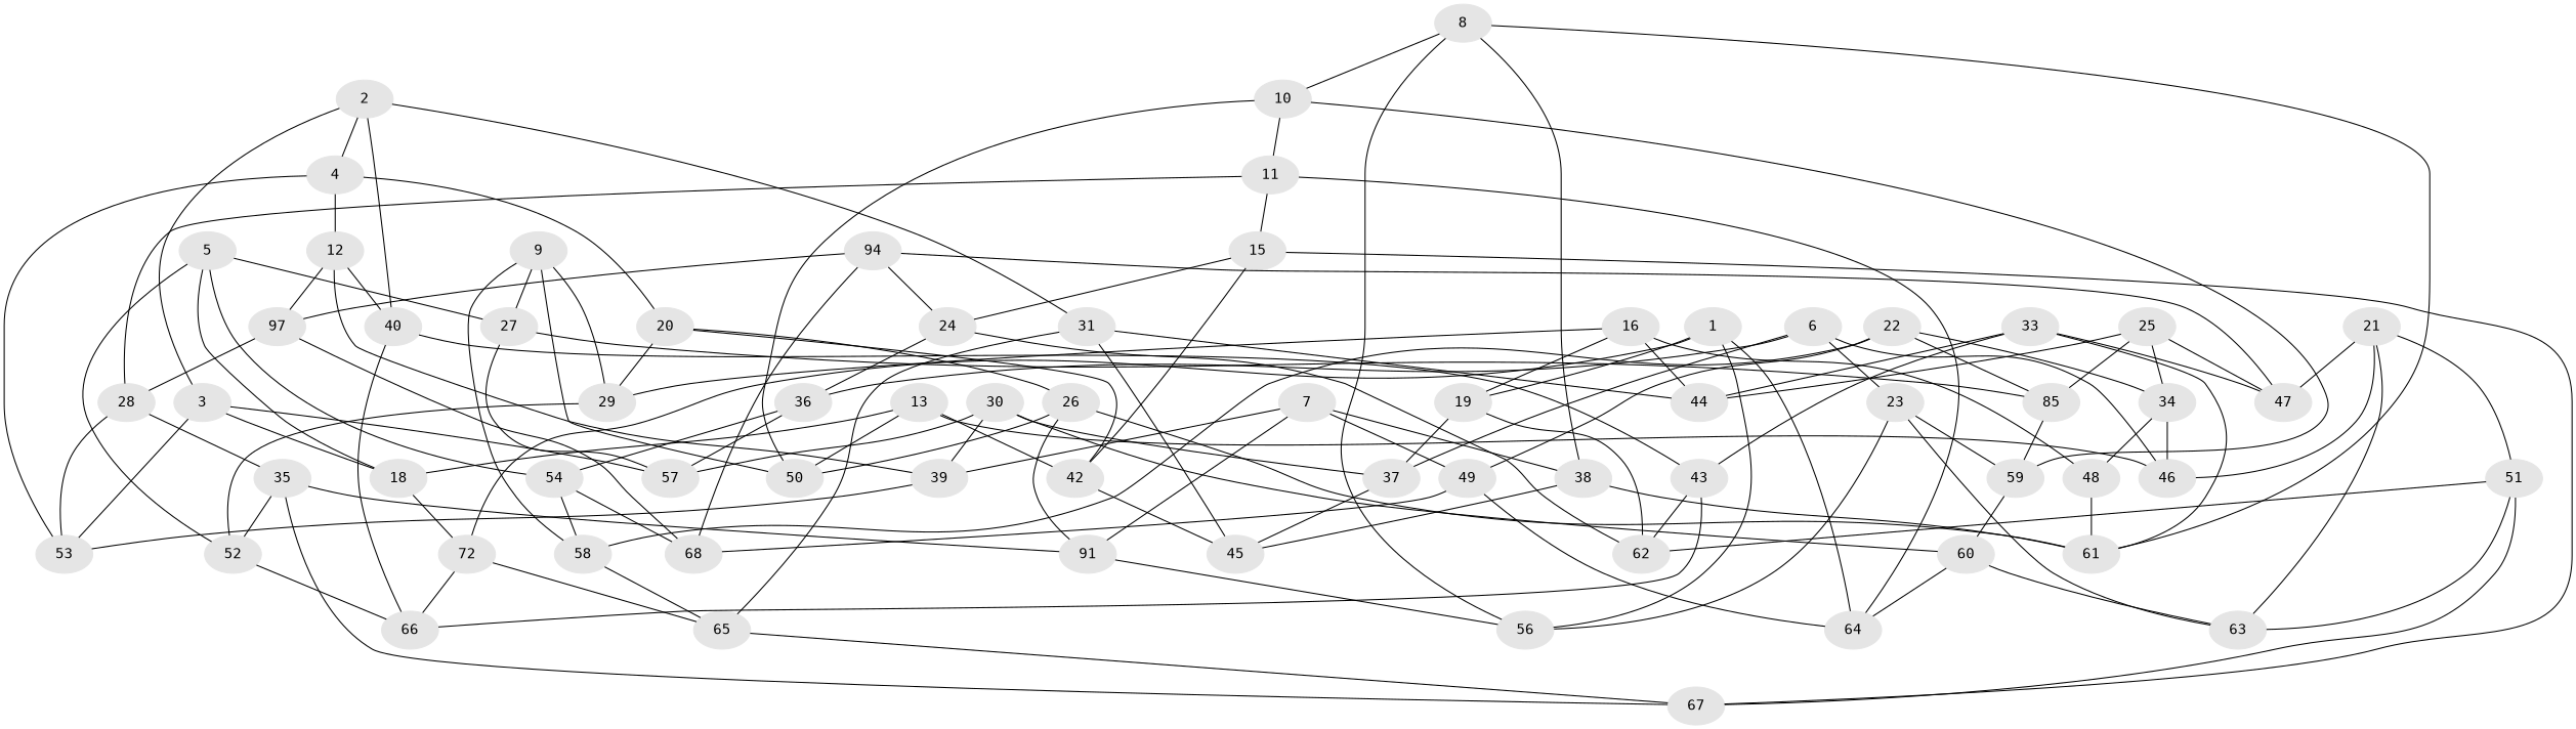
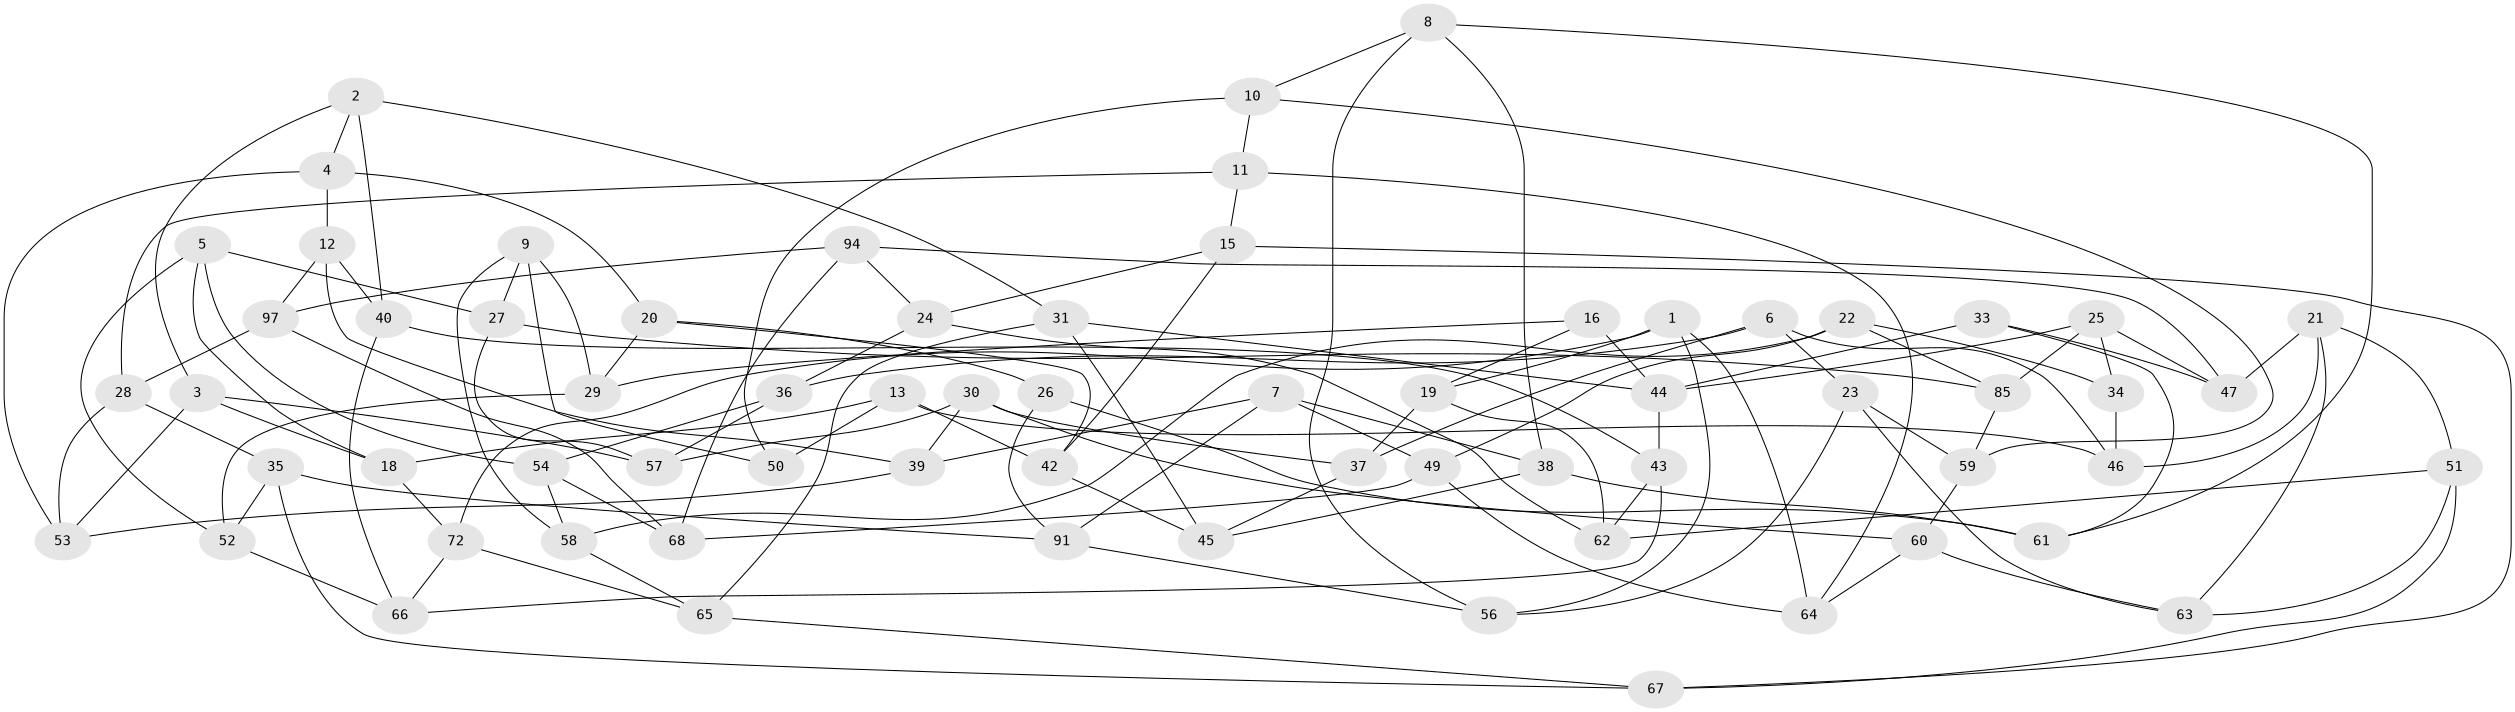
  graph {
    fontname="DejaVu Sans Mono"
    node [color=gray90 fontname="DejaVu Sans Mono" style=filled]
    edge [fontname="DejaVu Sans Mono"]
    1
    19
    n3 [label=72]
    56
    64
    37
    62
    65
    66
    2
    3
    4
    31
    40
    18
    53
    57
    12
    20
    44
    45
    43
    39
    n24 [label=97]
    29
    42
    26
    5
    27
    52
    54
    n32 [label=85]
    58
    68
    6
    23
    36
    46
    59
    63
    7
    38
    n43 [label=91]
    49
    61
    8
    10
    50
    11
    9
    15
    28
    60
    24
    67
    35
    13
    n58 [label=94]
    47
    16
-   48
    21
    51
    22
    34
    25
    30
    33
    1 -- 19
    1 -- n3
    1 -- 56
    1 -- 64
    19 -- 37
    19 -- 62
    n3 -- 65
    n3 -- 66
    37 -- 45
    65 -- 67
    2 -- 3
    2 -- 4
    2 -- 31
    2 -- 40
    3 -- 18
    3 -- 53
    3 -- 57
    4 -- 53
    4 -- 12
    4 -- 20
    31 -- 65
    31 -- 44
    31 -- 45
    40 -- 66
    40 -- 43
    18 -- n3
    12 -- 40
    12 -- 39
    12 -- n24
    20 -- 29
    20 -- 42
    20 -- 26
    43 -- 62
    43 -- 66
    39 -- 53
    n24 -- 68
    n24 -- 28
    29 -- 52
    42 -- 45
    26 -- n43
    26 -- 61
-   26 -- 50
    5 -- 18
    5 -- 27
    5 -- 52
    5 -- 54
    27 -- 57
    27 -- n32
    52 -- 66
    54 -- 58
    54 -- 68
    n32 -- 59
    58 -- 65
    6 -- 37
    6 -- 23
    6 -- 36
    6 -- 46
    23 -- 56
    23 -- 59
    23 -- 63
    36 -- 57
    36 -- 54
    59 -- 60
    7 -- 39
    7 -- 38
    7 -- n43
    7 -- 49
    38 -- 45
    38 -- 61
    n43 -- 56
    49 -- 64
    49 -- 68
    8 -- 56
    8 -- 38
    8 -- 61
    8 -- 10
    10 -- 59
    10 -- 50
    10 -- 11
    11 -- 64
    11 -- 15
    11 -- 28
    9 -- 29
    9 -- 27
    9 -- 58
    9 -- 50
    15 -- 42
    15 -- 24
    15 -- 67
    28 -- 53
    28 -- 35
    60 -- 64
    60 -- 63
    24 -- 62
    24 -- 36
    35 -- 52
    35 -- n43
    35 -- 67
    13 -- 18
    13 -- 42
    13 -- 46
    13 -- 50
    n58 -- n24
    n58 -- 68
    n58 -- 24
    n58 -- 47
    16 -- 19
    16 -- 44
    16 -- 29
-   16 -- 48
-   48 -- 61
    21 -- 46
    21 -- 63
    21 -- 47
    21 -- 51
    51 -- 62
    51 -- 63
    51 -- 67
    22 -- n32
    22 -- 58
    22 -- 49
    22 -- 34
    34 -- 46
-   34 -- 48
    25 -- 44
    25 -- n32
    25 -- 47
    25 -- 34
    30 -- 37
    30 -- 57
    30 -- 39
    30 -- 60
    33 -- 44
-   33 -- 43
+   44 -- 43
    33 -- 61
    33 -- 47
  }
